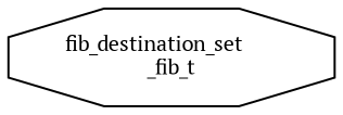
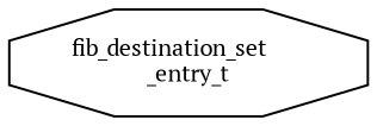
  digraph {
    rankdir=LR
    fontname="PT Serif"
-   n1 [color=black fillcolor=white fontname="PT Serif" fontsize=10 height=0.2 label="fib_destination_set\l_fib_t" shape=octagon style=filled width=0.4]
+   n1 [color=black fillcolor=white fontname="PT Serif" fontsize=10 height=0.2 label="fib_destination_set\l_entry_t" shape=octagon style=filled width=0.4]
  }
